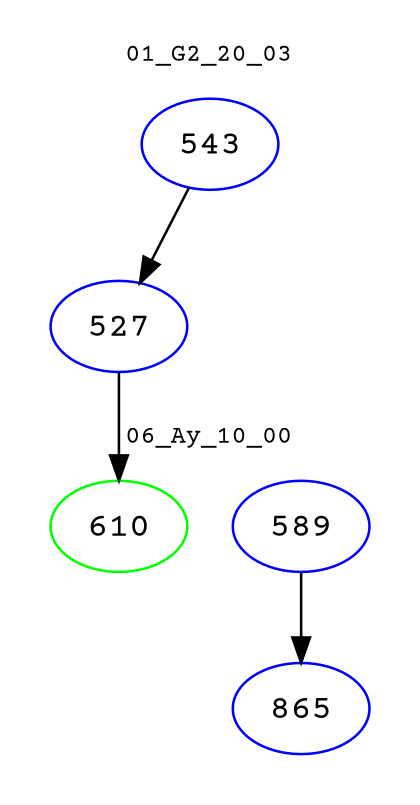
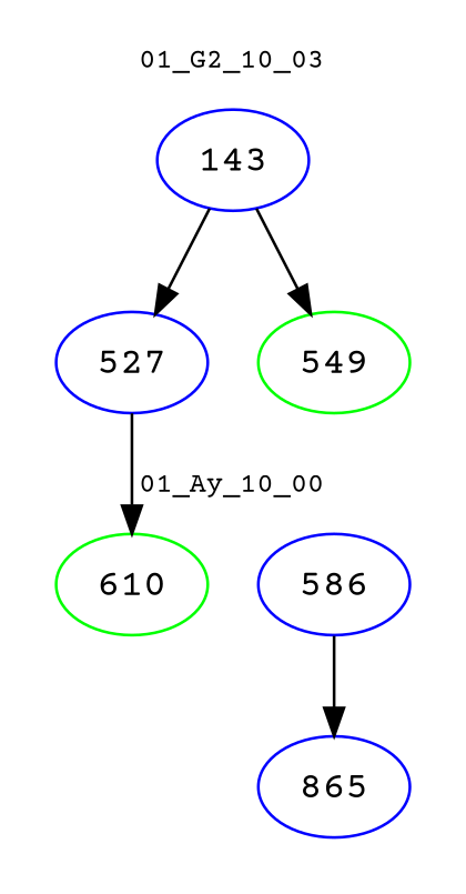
  digraph {
    fontname="Courier Prime"
    node [color=blue fontname="Courier Prime"]
    edge [color=black fontname="Courier Prime"]
-   n1 [label=589]
+   n1 [label=586]
    n2 [label=865]
    n3 [color=green label=610]
-   n4 [label=543]
+   n4 [label=143]
    n5 [label=527]
+   n6 [color=green label=549]
    subgraph cluster_1 {
      color=white
      fontsize=10
-     label="06_Ay_10_00"
+     label="01_Ay_10_00"
      n1
      n2
      n3
    }
    subgraph cluster_2 {
      color=white
      fontsize=10
-     label="01_G2_20_03"
+     label="01_G2_10_03"
      n4
      n5
+     n6
    }
    n1 -> n2
    n4 -> n5
+   n4 -> n6
    n5 -> n3
  }
